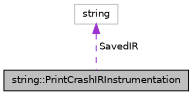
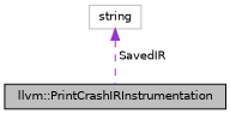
  digraph {
    node [fontname=Helvetica fontsize=10 shape=record]
-   n1 [color=black fillcolor=grey75 fontcolor=black height=0.2 label="string::PrintCrashIRInstrumentation" style=filled width=0.4]
+   n1 [color=black fillcolor=grey75 fontcolor=black height=0.2 label="llvm::PrintCrashIRInstrumentation" style=filled width=0.4]
    n2 [color=grey75 height=0.2 label=string width=0.4]
    n2 -> n1 [color=darkorchid3 dir=back fontname=Helvetica fontsize=10 label=" SavedIR" labelfontname=Helvetica labelfontsize=10 style=dashed]
  }
